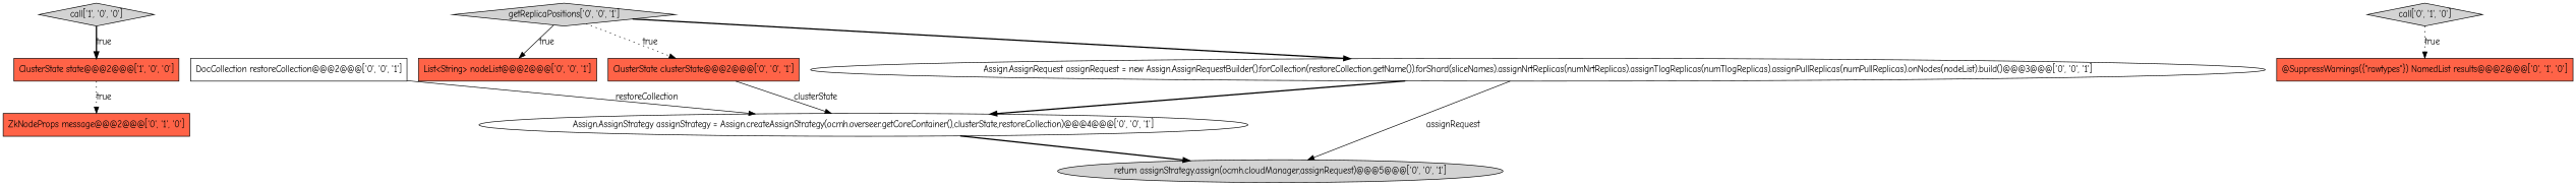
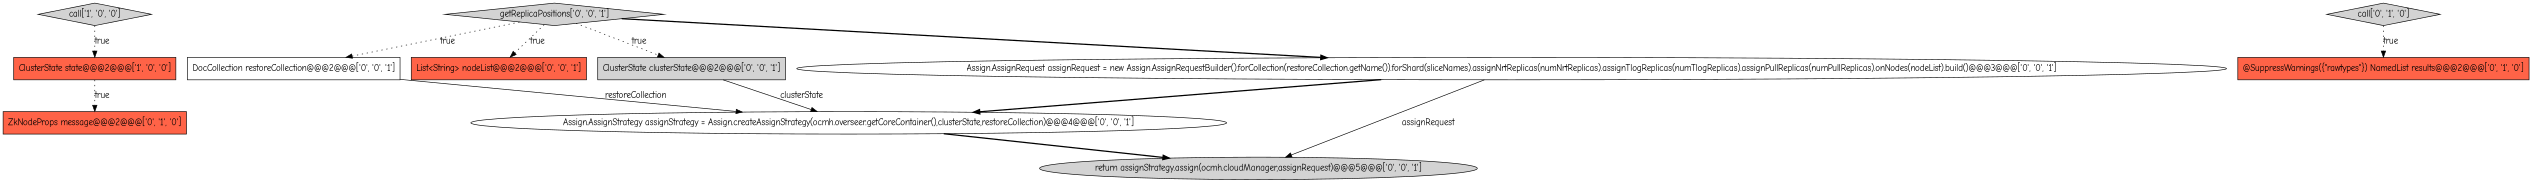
  digraph {
    fontname="Comic Neue"
    node [fillcolor=tomato fontname="Comic Neue" shape=box style=filled]
    edge [fontname="Comic Neue" style=dotted]
    n1 [label="ZkNodeProps message@@@2@@@['0', '1', '0']"]
    n2 [fillcolor=white label="DocCollection restoreCollection@@@2@@@['0', '0', '1']"]
    n3 [fillcolor=white label="Assign.AssignStrategy assignStrategy = Assign.createAssignStrategy(ocmh.overseer.getCoreContainer(),clusterState,restoreCollection)@@@4@@@['0', '0', '1']" shape=ellipse]
    n4 [fillcolor=lightgray label="return assignStrategy.assign(ocmh.cloudManager,assignRequest)@@@5@@@['0', '0', '1']" shape=ellipse]
    n5 [fillcolor=lightgray label="call['1', '0', '0']" shape=diamond]
    n6 [label="ClusterState state@@@2@@@['1', '0', '0']"]
    n7 [label="List<String> nodeList@@@2@@@['0', '0', '1']"]
-   n8 [label="ClusterState clusterState@@@2@@@['0', '0', '1']"]
+   n8 [fillcolor=lightgray label="ClusterState clusterState@@@2@@@['0', '0', '1']"]
    n9 [fillcolor=white label="Assign.AssignRequest assignRequest = new Assign.AssignRequestBuilder().forCollection(restoreCollection.getName()).forShard(sliceNames).assignNrtReplicas(numNrtReplicas).assignTlogReplicas(numTlogReplicas).assignPullReplicas(numPullReplicas).onNodes(nodeList).build()@@@3@@@['0', '0', '1']" shape=ellipse]
    n10 [label="@SuppressWarnings({\"rawtypes\"}) NamedList results@@@2@@@['0', '1', '0']"]
    n11 [fillcolor=lightgray label="getReplicaPositions['0', '0', '1']" shape=diamond]
    n12 [fillcolor=lightgray label="call['0', '1', '0']" shape=diamond]
    n2 -> n3 [label=restoreCollection style=solid]
    n3 -> n4 [style=bold]
-   n5 -> n6 [label=true style=bold]
+   n5 -> n6 [label=true]
    n6 -> n1 [label=true]
    n8 -> n3 [label=clusterState style=solid]
    n9 -> n3 [style=bold]
    n9 -> n4 [label=assignRequest style=solid]
-   n11 -> n7 [label=true style=solid]
+   n11 -> n2 [label=true]
+   n11 -> n7 [label=true]
    n11 -> n8 [label=true]
    n11 -> n9 [style=bold]
    n12 -> n10 [label=true]
  }
